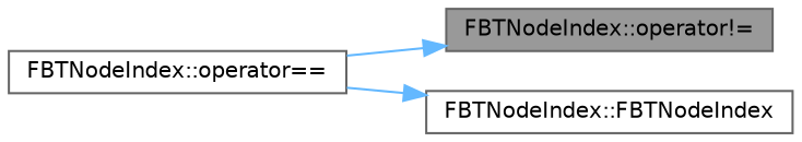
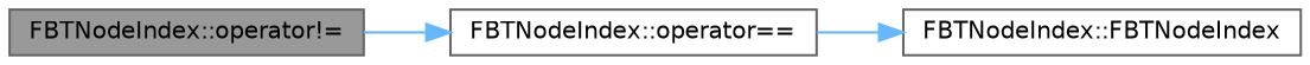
  digraph {
    rankdir=LR
    node [color=grey40 fillcolor=white fontname=Helvetica fontsize=10 shape=box style=filled]
    edge [color=steelblue1 fontname=Helvetica fontsize=10 labelfontname=Helvetica labelfontsize=10 style=solid]
    n1 [color=gray40 fillcolor=grey60 fontcolor=black height=0.2 label="FBTNodeIndex::operator!=" width=0.4]
    n2 [height=0.2 label="FBTNodeIndex::operator==" width=0.4]
    n3 [height=0.2 label="FBTNodeIndex::FBTNodeIndex" width=0.4]
-   n2 -> n1
+   n1 -> n2
    n2 -> n3
  }
